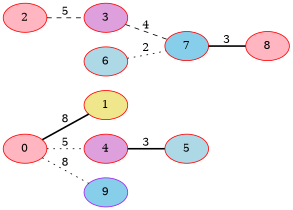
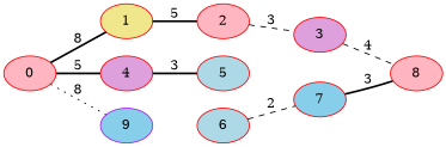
  graph {
    rankdir=LR
    node [color=red fillcolor=lightpink style=filled weight=1]
    edge [style=bold]
    0
    1 [fillcolor=khaki]
    4 [fillcolor=plum]
    9 [color=purple fillcolor=skyblue weight=4]
    2
    5 [fillcolor=lightblue]
    3 [fillcolor=plum]
    7 [fillcolor=skyblue]
    6 [fillcolor=lightblue]
    8
    0 -- 1 [label=8]
-   0 -- 4 [label=5 style=dotted]
+   0 -- 4 [label=5]
    0 -- 9 [label=8 style=dotted]
+   1 -- 2 [label=5]
    4 -- 5 [label=3]
-   2 -- 3 [label=5 style=dashed]
-   3 -- 7 [label=4 style=dashed]
+   2 -- 3 [label=3 style=dashed]
+   3 -- 8 [label=4 style=dashed]
    7 -- 8 [label=3]
-   6 -- 7 [label=2 style=dotted]
+   6 -- 7 [label=2 style=dashed]
  }
